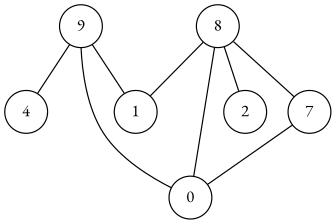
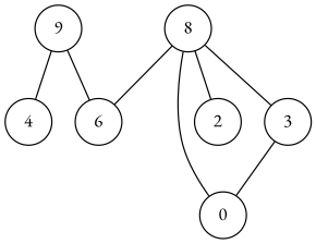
  graph {
    fontname="EB Garamond"
    node [fontname="EB Garamond" shape=circle]
    edge [fontname="EB Garamond"]
    n1 [label=9]
    4
    0
-   1
+   1 [label=6]
    n5 [label=8]
    2
-   3 [label=7]
+   3
    n1 -- 4
-   n1 -- 0
    n1 -- 1
    n5 -- 0
    n5 -- 1
    n5 -- 2
    n5 -- 3
    3 -- 0
  }
